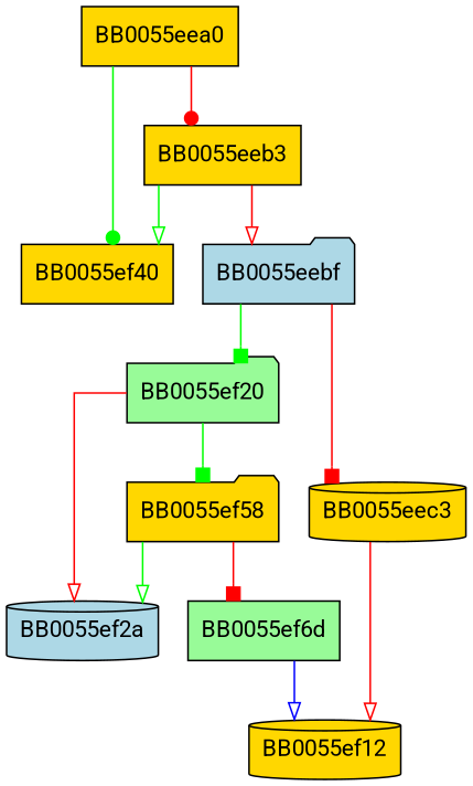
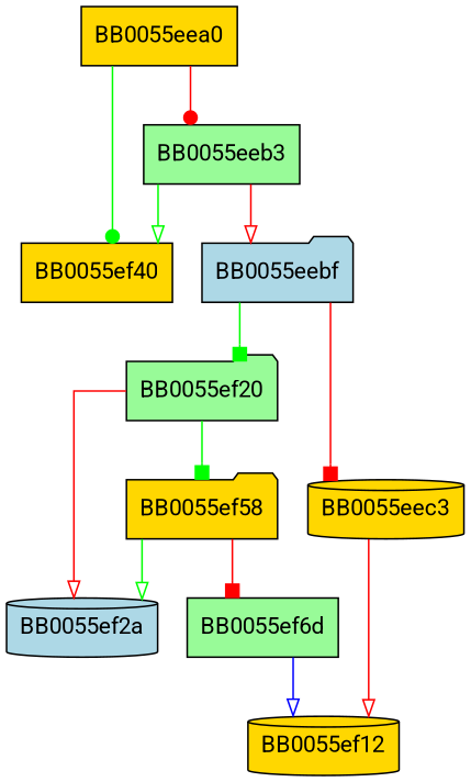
  digraph {
    fontname=Roboto
    splines=ortho
    node [fillcolor=gold fontname=Roboto shape=box style=filled]
    edge [arrowhead=onormal color=red fontname=Roboto]
    BB0055eea0
    BB0055ef40
-   BB0055eeb3
+   BB0055eeb3 [fillcolor=palegreen]
    BB0055eebf [fillcolor=lightblue shape=folder]
    BB0055ef20 [fillcolor=palegreen shape=folder]
    BB0055eec3 [shape=cylinder]
    BB0055ef58 [shape=folder]
    BB0055ef2a [fillcolor=lightblue shape=cylinder]
    BB0055ef12 [shape=cylinder]
    BB0055ef6d [fillcolor=palegreen]
    BB0055eea0 -> BB0055ef40 [arrowhead=dot color=green]
    BB0055eea0 -> BB0055eeb3 [arrowhead=dot]
    BB0055eeb3 -> BB0055ef40 [color=green]
    BB0055eeb3 -> BB0055eebf
    BB0055eebf -> BB0055ef20 [arrowhead=box color=green]
    BB0055eebf -> BB0055eec3 [arrowhead=box]
    BB0055ef20 -> BB0055ef58 [arrowhead=box color=green]
    BB0055ef20 -> BB0055ef2a
    BB0055eec3 -> BB0055ef12
    BB0055ef58 -> BB0055ef2a [color=green]
    BB0055ef58 -> BB0055ef6d [arrowhead=box]
    BB0055ef6d -> BB0055ef12 [color=blue]
  }
